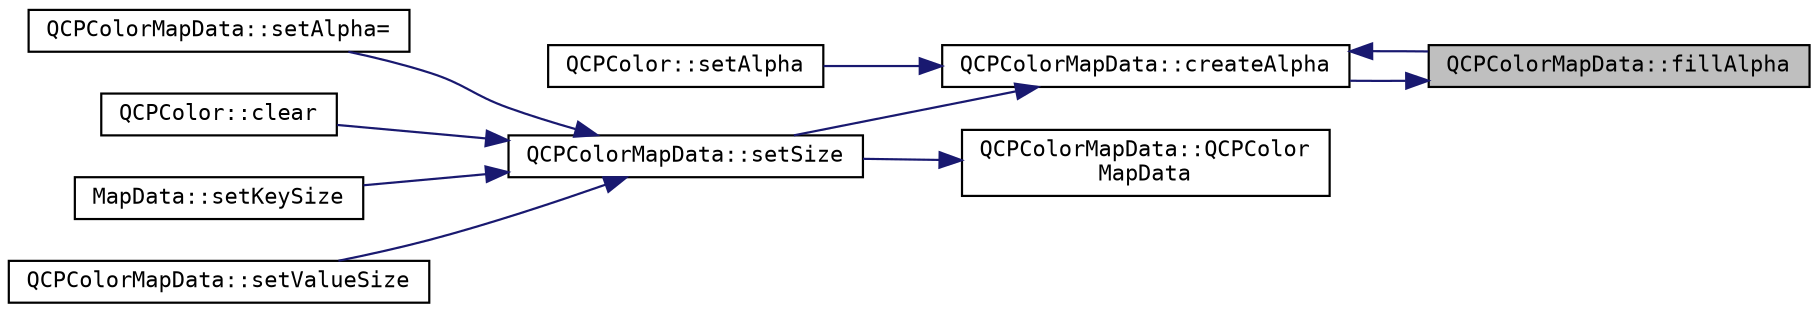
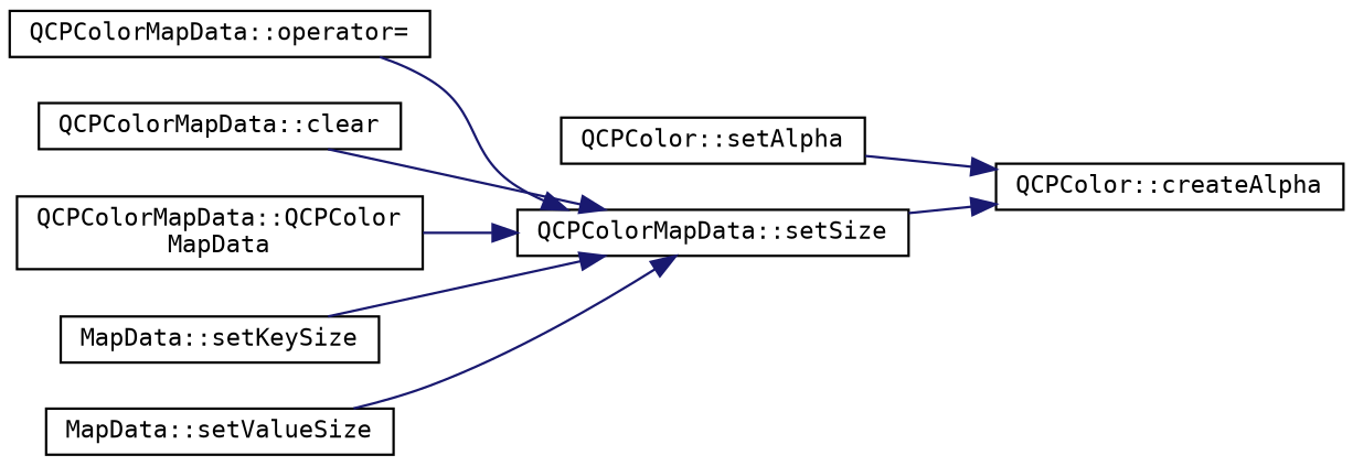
  digraph {
    fontname="DejaVu Sans Mono"
    rankdir=RL
    node [color=black fillcolor=white fontname="DejaVu Sans Mono" fontsize=10 shape=record style=filled]
    edge [color=midnightblue dir=back fontname="DejaVu Sans Mono" fontsize=10 labelfontname=Helvetica labelfontsize=10 style=solid]
-   n1 [fillcolor=grey75 fontcolor=black height=0.2 label="QCPColorMapData::fillAlpha" width=0.4]
-   n2 [height=0.2 label="QCPColorMapData::createAlpha" width=0.4]
+   n2 [height=0.2 label="QCPColor::createAlpha" width=0.4]
    n3 [height=0.2 label="QCPColor::setAlpha" width=0.4]
    n4 [height=0.2 label="QCPColorMapData::setSize" width=0.4]
-   n5 [height=0.2 label="QCPColorMapData::setAlpha=" width=0.4]
-   n6 [height=0.2 label="QCPColor::clear" width=0.4]
+   n5 [height=0.2 label="QCPColorMapData::operator=" width=0.4]
+   n6 [height=0.2 label="QCPColorMapData::clear" width=0.4]
    n7 [height=0.2 label="QCPColorMapData::QCPColor\lMapData" width=0.4]
    n8 [height=0.2 label="MapData::setKeySize" width=0.4]
-   n9 [height=0.2 label="QCPColorMapData::setValueSize" width=0.4]
-   n1 -> n2
-   n2 -> n1
+   n9 [height=0.2 label="MapData::setValueSize" width=0.4]
    n2 -> n3
    n2 -> n4
    n4 -> n5
    n4 -> n6
-   n7 -> n4
+   n4 -> n7
    n4 -> n8
    n4 -> n9
  }
